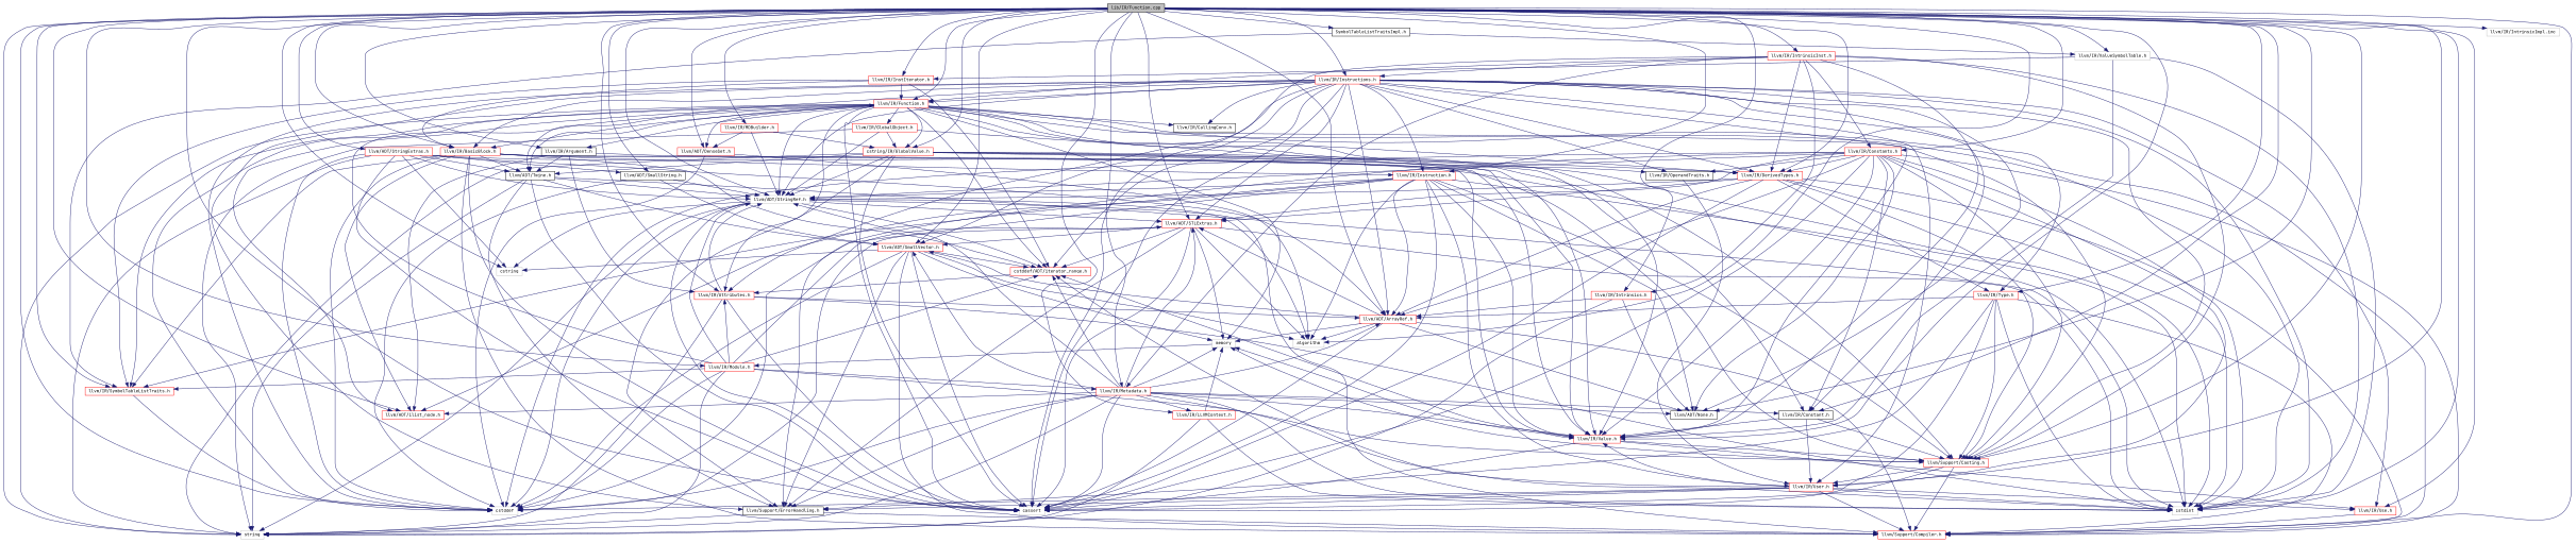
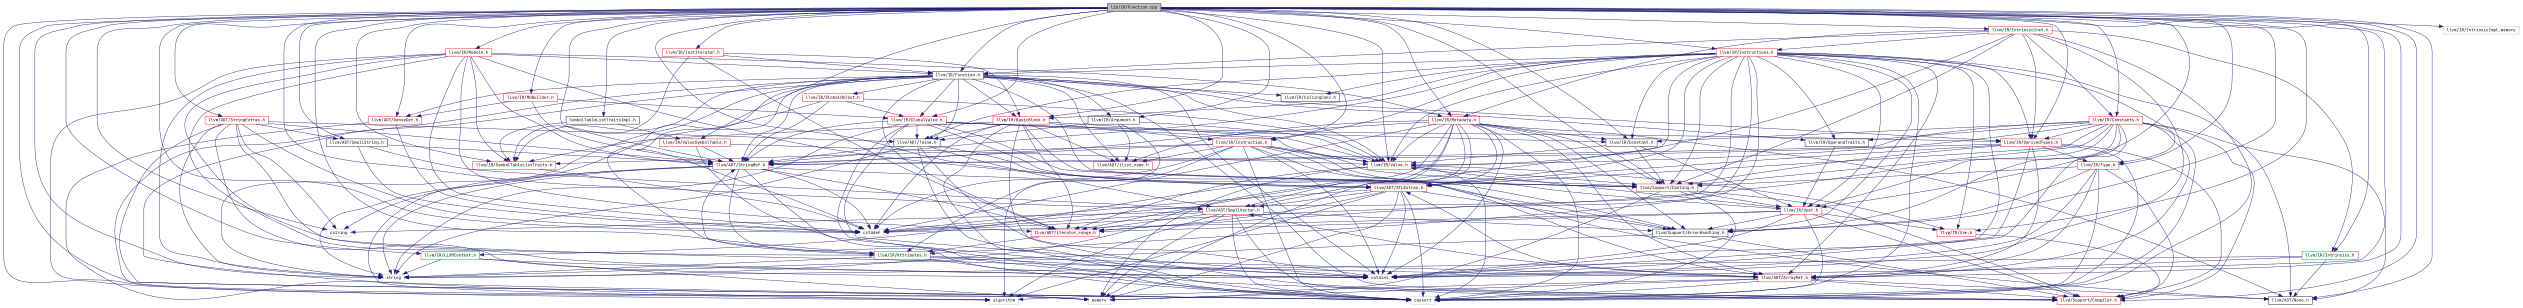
  digraph {
    fontname="JetBrains Mono"
    node [color=red fontname="JetBrains Mono" fontsize=10 shape=box]
    edge [color=midnightblue fontname="JetBrains Mono" fontsize=10 labelfontname=Helvetica labelfontsize=10 style=solid]
    n1 [color=black fillcolor=grey75 fontcolor=black height=0.2 label="lib/IR/Function.cpp" style=filled width=0.4]
-   n2 [height=0.2 label="llvm/IR/Function.h" width=0.4]
+   n2 [color=black height=0.2 label="llvm/IR/Function.h" width=0.4]
    n3 [height=0.2 label="llvm/ADT/DenseSet.h" width=0.4]
    n4 [color=grey75 height=0.2 label=algorithm width=0.4]
    n5 [color=grey75 height=0.2 label=cstddef width=0.4]
-   n6 [color=grey75 height=0.2 label="llvm/ADT/StringRef.h" width=0.4]
+   n6 [height=0.2 label="llvm/ADT/StringRef.h" width=0.4]
    n7 [height=0.2 label="llvm/ADT/STLExtras.h" width=0.4]
    n8 [height=0.2 label="llvm/ADT/SmallVector.h" width=0.4]
    n9 [height=0.2 label="llvm/Support/Compiler.h" width=0.4]
    n10 [color=black height=0.2 label="llvm/Support/ErrorHandling.h" width=0.4]
    n11 [color=grey75 height=0.2 label=string width=0.4]
    n12 [color=grey75 height=0.2 label=cassert width=0.4]
    n13 [color=grey75 height=0.2 label=cstring width=0.4]
    n14 [color=grey75 height=0.2 label=cstdint width=0.4]
    n15 [color=black height=0.2 label="llvm/IR/Argument.h" width=0.4]
    n16 [height=0.2 label="llvm/IR/Attributes.h" width=0.4]
    n17 [height=0.2 label="llvm/ADT/ArrayRef.h" width=0.4]
    n18 [color=black height=0.2 label="llvm/ADT/None.h" width=0.4]
    n19 [height=0.2 label="llvm/IR/Value.h" width=0.4]
    n20 [height=0.2 label="llvm/IR/Use.h" width=0.4]
    n21 [height=0.2 label="llvm/Support/Casting.h" width=0.4]
    n22 [height=0.2 label="llvm/IR/BasicBlock.h" width=0.4]
    n23 [height=0.2 label="llvm/IR/Instruction.h" width=0.4]
    n24 [height=0.2 label="llvm/IR/SymbolTableListTraits.h" width=0.4]
    n25 [height=0.2 label="llvm/IR/User.h" width=0.4]
    n26 [height=0.2 label="llvm/IR/DerivedTypes.h" width=0.4]
    n27 [height=0.2 label="llvm/IR/Type.h" width=0.4]
-   n28 [height=0.2 label="cstring/IR/GlobalValue.h" width=0.4]
+   n28 [height=0.2 label="llvm/IR/GlobalValue.h" width=0.4]
    n29 [color=black height=0.2 label="llvm/IR/Constant.h" width=0.4]
    n30 [color=black height=0.2 label="SymbolTableListTraitsImpl.h" width=0.4]
-   n31 [color=grey75 height=0.2 label="llvm/IR/ValueSymbolTable.h" width=0.4]
+   n31 [height=0.2 label="llvm/IR/ValueSymbolTable.h" width=0.4]
    n32 [color=black height=0.2 label="llvm/ADT/SmallString.h" width=0.4]
    n33 [height=0.2 label="llvm/ADT/StringExtras.h" width=0.4]
    n34 [height=0.2 label="llvm/IR/Constants.h" width=0.4]
    n35 [height=0.2 label="llvm/IR/InstIterator.h" width=0.4]
    n36 [height=0.2 label="llvm/IR/Instructions.h" width=0.4]
    n37 [height=0.2 label="llvm/IR/IntrinsicInst.h" width=0.4]
    n38 [height=0.2 label="llvm/IR/Intrinsics.h" width=0.4]
    n39 [height=0.2 label="llvm/IR/Metadata.h" width=0.4]
    n40 [height=0.2 label="llvm/IR/LLVMContext.h" width=0.4]
    n41 [height=0.2 label="llvm/IR/MDBuilder.h" width=0.4]
    n42 [height=0.2 label="llvm/IR/Module.h" width=0.4]
-   n43 [color=grey75 height=0.2 label="llvm/IR/IntrinsicImpl.inc" width=0.4]
-   n44 [height=0.2 label="cstddef/ADT/iterator_range.h" width=0.4]
+   n43 [color=grey75 height=0.2 label="llvm/IR/IntrinsicImpl.memory" width=0.4]
+   n44 [height=0.2 label="llvm/ADT/iterator_range.h" width=0.4]
    n45 [color=grey75 height=0.2 label=memory width=0.4]
    n46 [color=black height=0.2 label="llvm/ADT/Twine.h" width=0.4]
    n47 [height=0.2 label="llvm/ADT/ilist_node.h" width=0.4]
    n48 [color=black height=0.2 label="llvm/IR/CallingConv.h" width=0.4]
    n49 [height=0.2 label="llvm/IR/GlobalObject.h" width=0.4]
    n50 [color=black height=0.2 label="llvm/IR/OperandTraits.h" width=0.4]
    n1 -> n2
    n1 -> n3
    n1 -> n4
    n1 -> n5
    n1 -> n6
    n1 -> n7
    n1 -> n8
    n1 -> n9
-   n1 -> n47
+   n1 -> n10
    n1 -> n11
    n1 -> n12
    n1 -> n13
    n1 -> n14
    n1 -> n15
    n1 -> n16
    n1 -> n17
    n1 -> n18
    n1 -> n19
    n1 -> n20
    n1 -> n21
    n1 -> n22
    n1 -> n23
    n1 -> n24
    n1 -> n25
    n1 -> n26
    n1 -> n27
    n1 -> n28
    n1 -> n29
    n1 -> n30
    n1 -> n31
    n1 -> n32
    n1 -> n33
    n1 -> n34
    n1 -> n35
    n1 -> n36
    n1 -> n37
    n1 -> n38
    n1 -> n39
    n1 -> n40
    n1 -> n41
    n1 -> n42
    n1 -> n43
    n2 -> n3
    n2 -> n5
    n2 -> n6
    n2 -> n9
    n2 -> n11
    n2 -> n12
    n2 -> n14
    n2 -> n15
    n2 -> n16
    n2 -> n19
    n2 -> n21
    n2 -> n22
    n2 -> n24
    n2 -> n26
    n2 -> n28
    n2 -> n44
    n2 -> n45
    n2 -> n46
    n2 -> n47
    n2 -> n48
    n2 -> n49
    n2 -> n50
    n3 -> n4
    n3 -> n5
    n6 -> n4
    n6 -> n5
    n6 -> n7
    n6 -> n9
    n6 -> n11
    n6 -> n12
    n6 -> n13
    n6 -> n44
    n7 -> n4
    n7 -> n5
    n7 -> n8
    n7 -> n10
    n7 -> n12
    n7 -> n14
    n7 -> n44
    n7 -> n45
    n8 -> n4
    n8 -> n5
    n8 -> n9
    n8 -> n10
    n8 -> n12
    n8 -> n13
    n8 -> n44
    n8 -> n45
    n10 -> n9
    n10 -> n11
    n15 -> n16
    n15 -> n19
    n15 -> n46
    n15 -> n47
    n16 -> n6
    n16 -> n11
    n16 -> n12
    n16 -> n14
    n16 -> n17
    n17 -> n4
    n17 -> n7
    n17 -> n8
    n17 -> n9
    n17 -> n12
    n17 -> n18
    n17 -> n45
    n19 -> n12
    n19 -> n20
    n19 -> n21
    n19 -> n44
    n19 -> n45
    n20 -> n9
    n21 -> n9
    n21 -> n12
    n21 -> n25
    n21 -> n45
    n22 -> n5
    n22 -> n9
    n22 -> n12
    n22 -> n19
    n22 -> n21
    n22 -> n23
    n22 -> n24
    n22 -> n44
    n22 -> n46
    n22 -> n47
    n23 -> n4
    n23 -> n5
    n23 -> n6
    n23 -> n12
    n23 -> n14
    n23 -> n17
    n23 -> n18
    n23 -> n19
    n23 -> n21
    n23 -> n24
    n23 -> n25
    n23 -> n47
    n24 -> n5
    n25 -> n5
    n25 -> n9
    n25 -> n10
    n25 -> n12
    n25 -> n14
    n25 -> n19
    n25 -> n20
    n25 -> n44
    n26 -> n6
    n26 -> n7
    n26 -> n9
    n26 -> n12
    n26 -> n14
    n26 -> n17
    n26 -> n21
    n26 -> n27
    n27 -> n9
    n27 -> n10
    n27 -> n12
    n27 -> n14
    n27 -> n17
    n27 -> n21
    n28 -> n6
    n28 -> n10
    n28 -> n11
    n28 -> n12
    n28 -> n14
    n28 -> n19
    n28 -> n21
    n28 -> n26
    n28 -> n29
    n28 -> n46
    n29 -> n19
    n29 -> n21
    n29 -> n25
    n30 -> n24
    n30 -> n31
-   n31 -> n35
+   n31 -> n6
    n31 -> n14
    n31 -> n19
    n32 -> n5
    n32 -> n6
    n32 -> n8
    n33 -> n5
    n33 -> n6
    n33 -> n11
    n33 -> n12
    n33 -> n13
    n33 -> n14
    n33 -> n17
    n33 -> n32
    n33 -> n46
    n34 -> n5
    n34 -> n6
    n34 -> n7
    n34 -> n9
    n34 -> n10
    n34 -> n12
    n34 -> n14
    n34 -> n17
    n34 -> n18
    n34 -> n19
    n34 -> n21
    n34 -> n25
    n34 -> n26
    n34 -> n29
    n34 -> n50
    n35 -> n2
    n35 -> n22
    n35 -> n24
    n35 -> n44
    n36 -> n2
    n36 -> n5
    n36 -> n6
    n36 -> n7
    n36 -> n8
    n36 -> n10
    n36 -> n12
    n36 -> n14
    n36 -> n16
    n36 -> n17
    n36 -> n18
    n36 -> n19
    n36 -> n20
    n36 -> n21
    n36 -> n22
    n36 -> n23
    n36 -> n25
    n36 -> n26
    n36 -> n27
    n36 -> n29
    n36 -> n44
    n36 -> n46
    n36 -> n48
    n36 -> n50
    n37 -> n2
    n37 -> n12
    n37 -> n14
    n37 -> n19
    n37 -> n21
    n37 -> n26
    n37 -> n34
    n37 -> n36
    n37 -> n38
    n37 -> n39
    n38 -> n11
    n38 -> n17
    n38 -> n18
    n39 -> n5
    n39 -> n6
    n39 -> n7
    n39 -> n8
    n39 -> n10
    n39 -> n11
    n39 -> n12
    n39 -> n14
    n39 -> n17
    n39 -> n18
    n39 -> n19
    n39 -> n21
    n39 -> n29
    n39 -> n40
    n39 -> n44
    n39 -> n45
    n39 -> n47
    n40 -> n11
    n40 -> n14
    n40 -> n45
    n41 -> n3
    n41 -> n6
    n41 -> n28
    n42 -> n2
    n42 -> n5
    n42 -> n6
    n42 -> n7
    n42 -> n11
    n42 -> n14
    n42 -> n16
    n42 -> n24
    n42 -> n39
    n42 -> n44
-   n45 -> n42
+   n42 -> n45
    n44 -> n16
    n46 -> n6
    n46 -> n8
    n46 -> n10
    n46 -> n11
    n46 -> n12
    n46 -> n14
    n49 -> n6
    n49 -> n11
    n49 -> n19
    n49 -> n28
    n50 -> n25
  }
